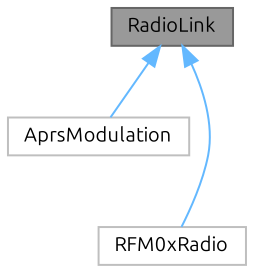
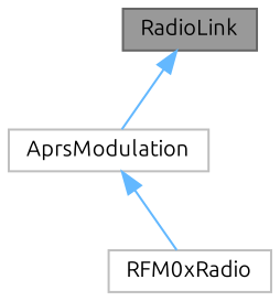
  digraph {
    fontname=Ubuntu
    node [color=grey75 fillcolor=white fontname=Ubuntu fontsize=10 shape=box style=filled]
    edge [color=steelblue1 dir=back fontname=Ubuntu fontsize=10 labelfontname=Helvetica labelfontsize=10 style=solid]
    n1 [color=gray40 fillcolor=grey60 fontcolor=black height=0.2 label=RadioLink width=0.4]
    n2 [height=0.2 label=AprsModulation width=0.4]
    n3 [height=0.2 label=RFM0xRadio width=0.4]
    n1 -> n2
-   n1 -> n3
+   n2 -> n3
  }
